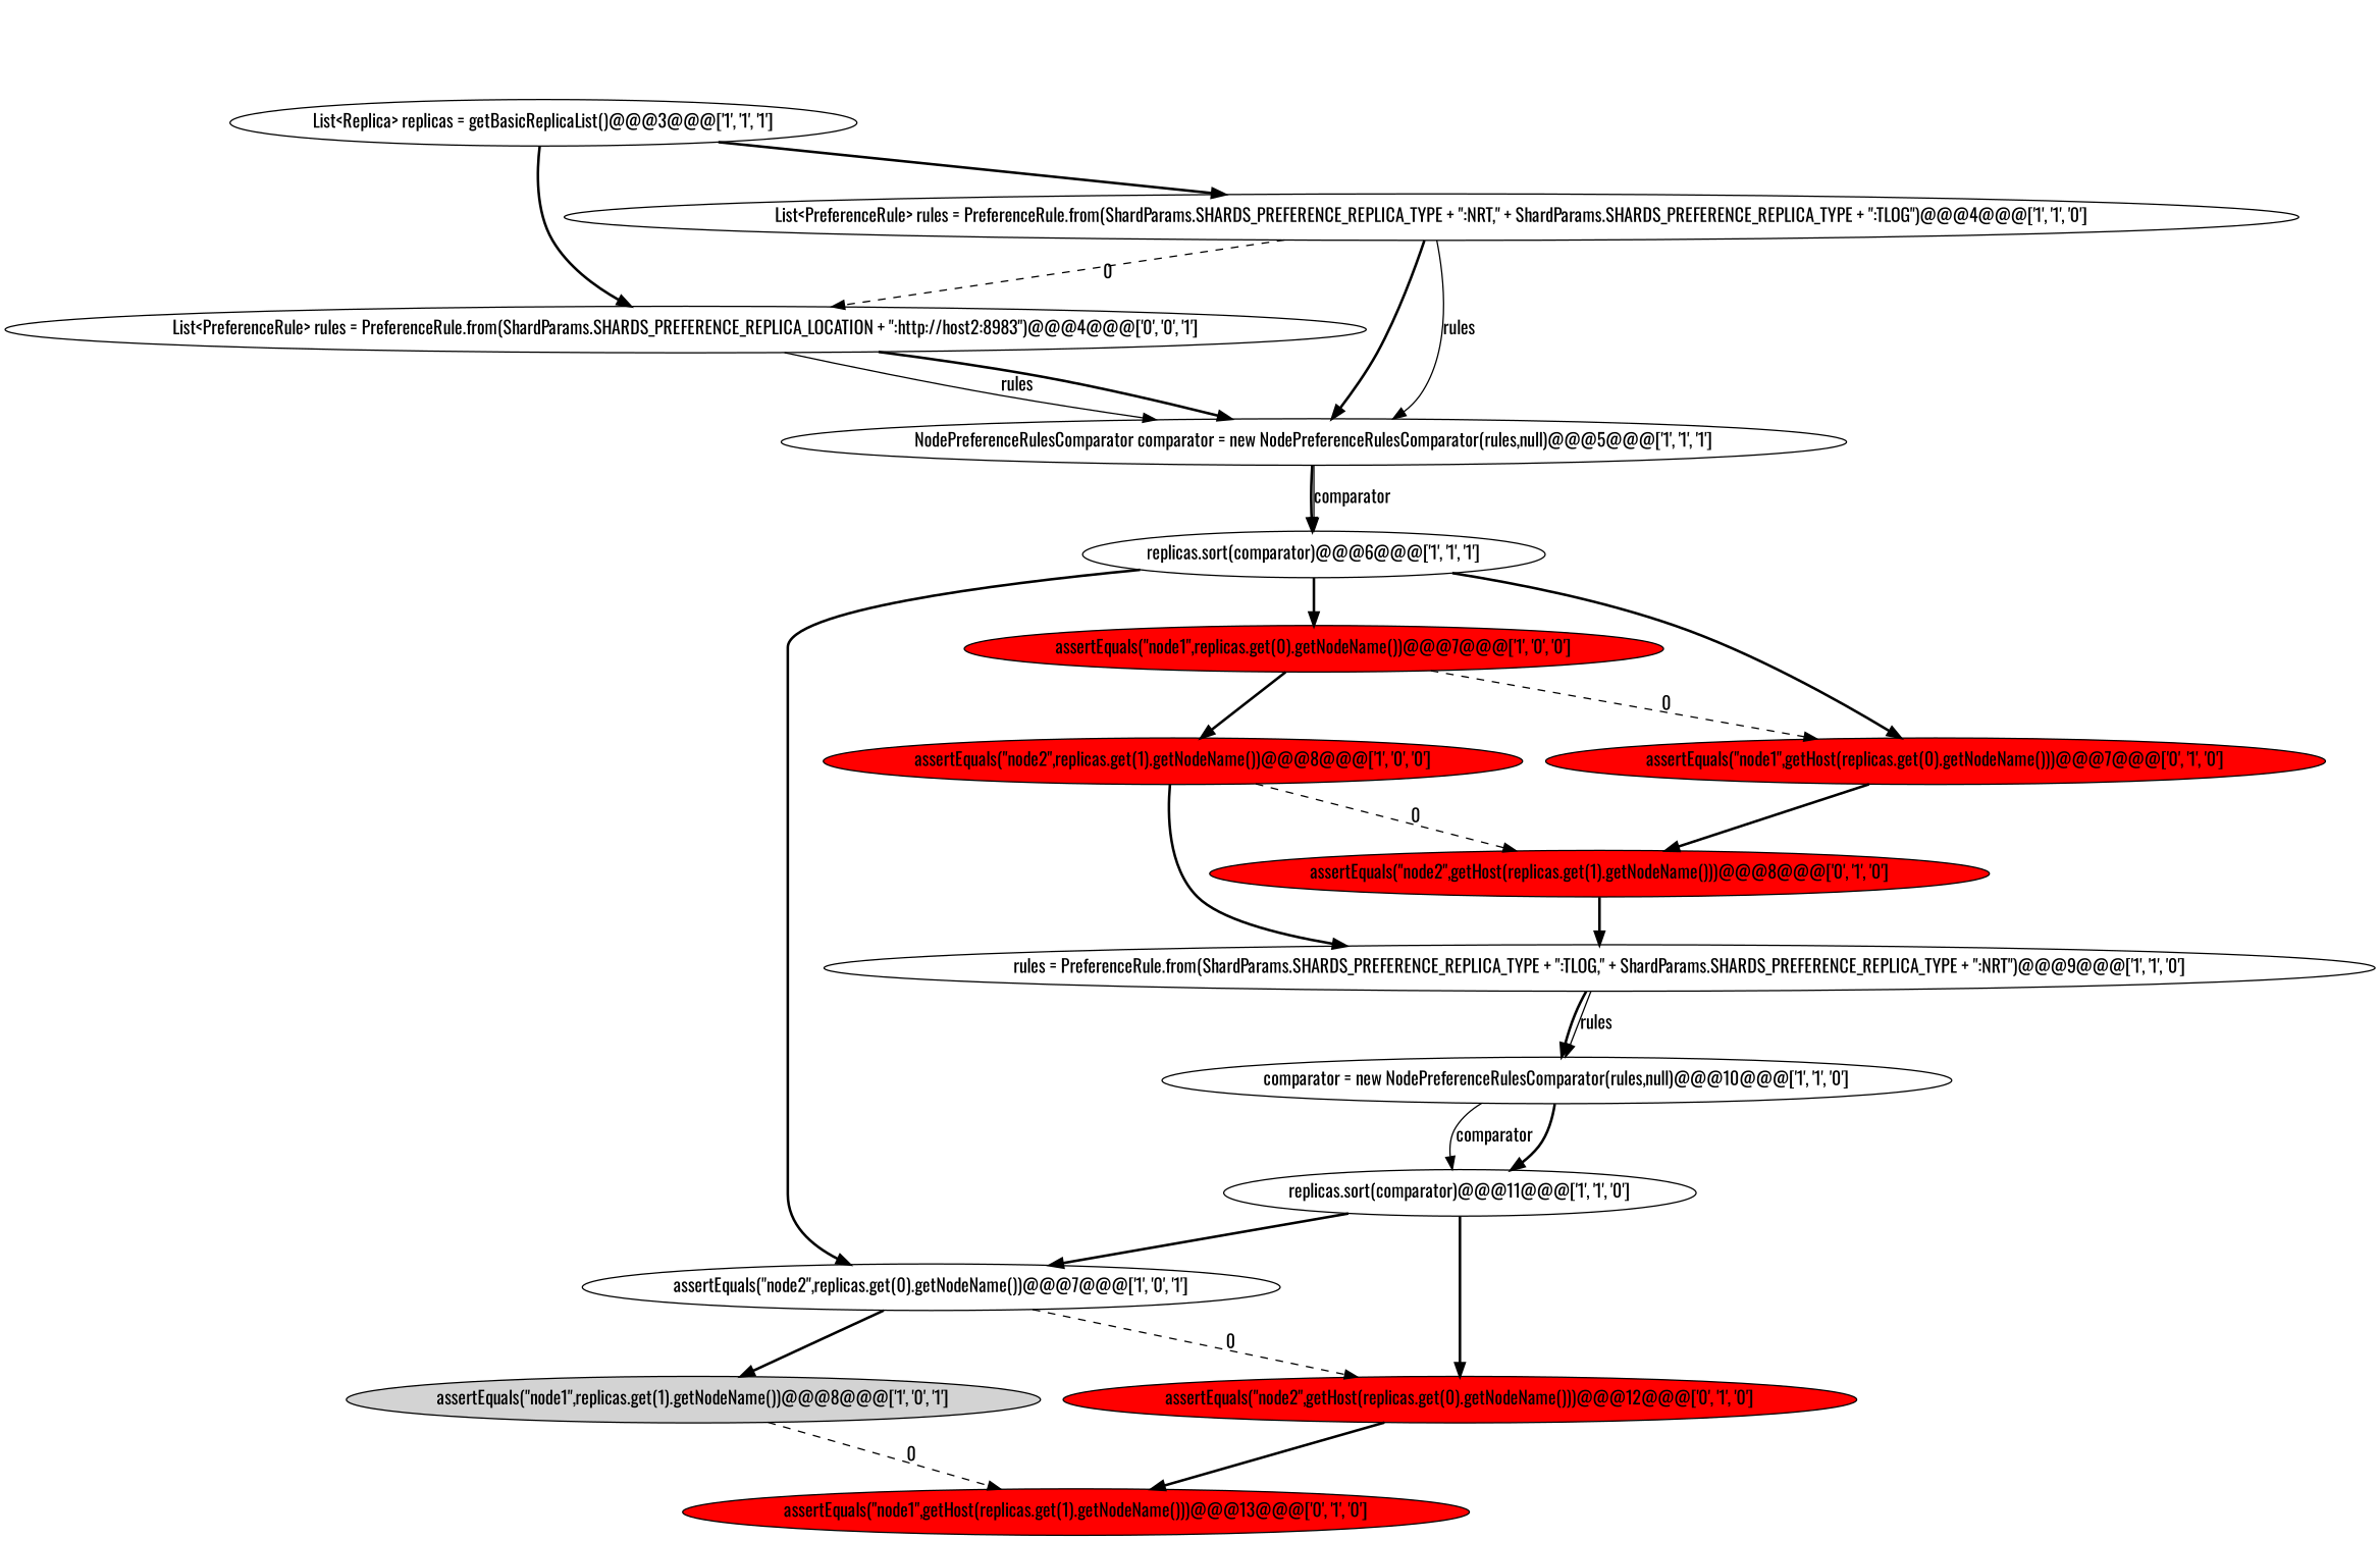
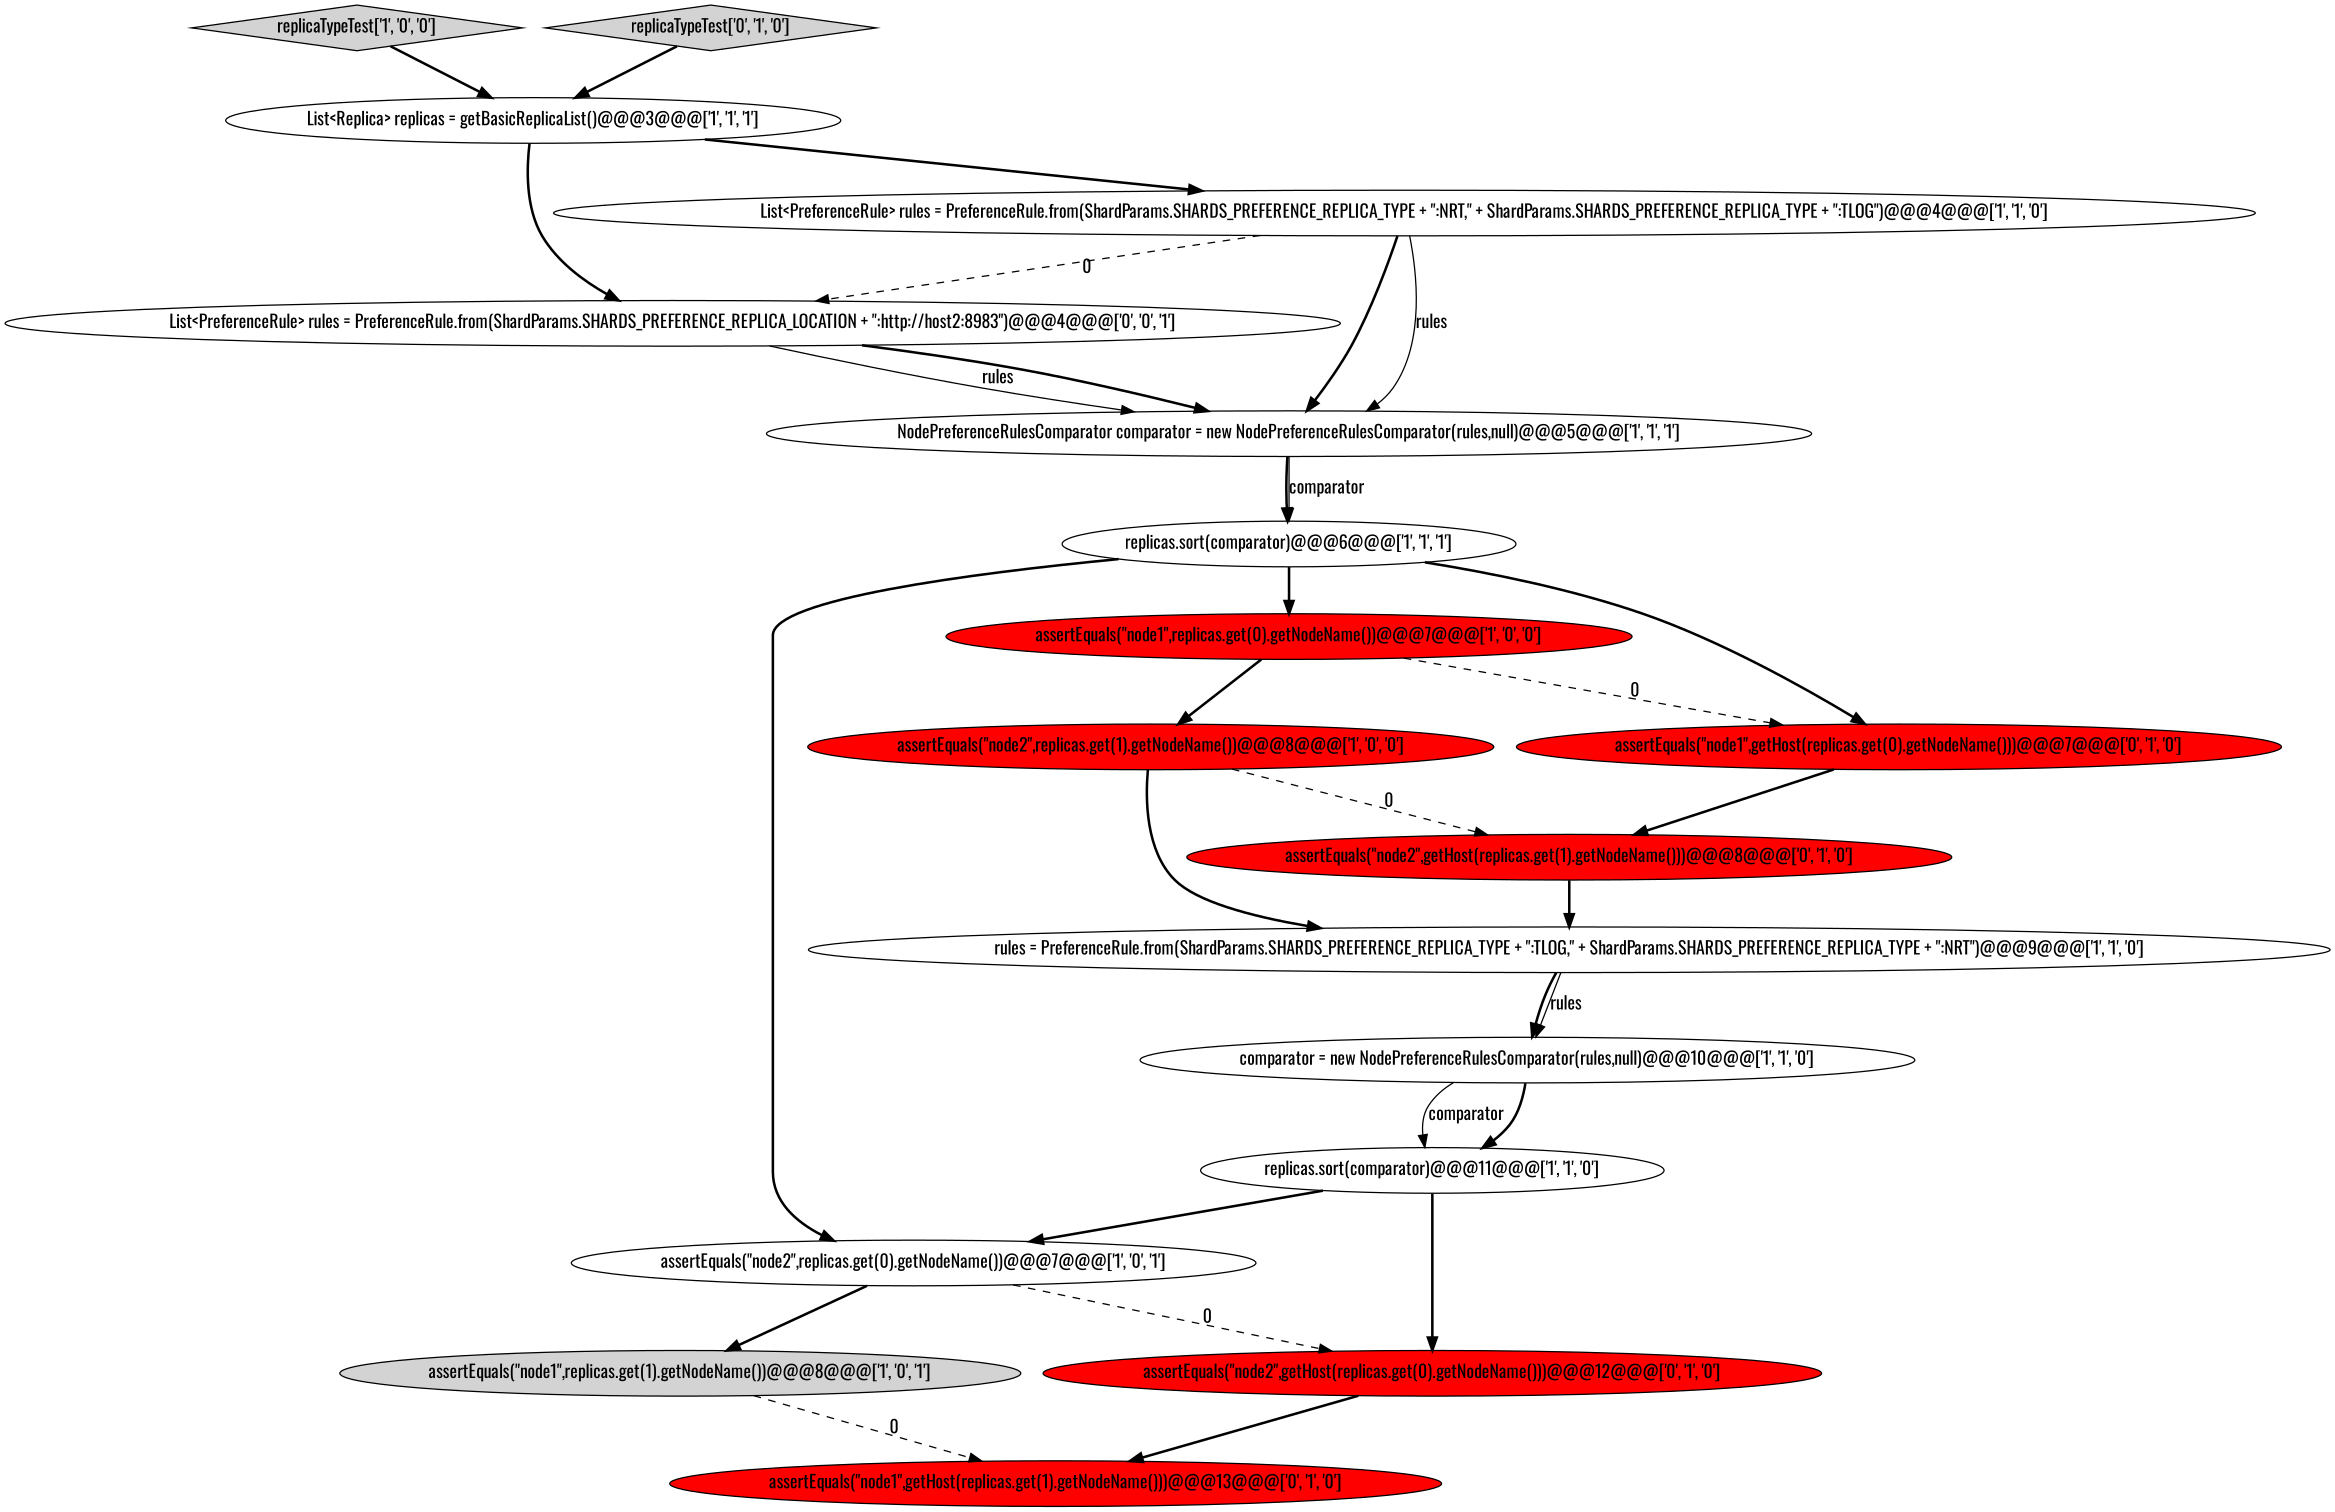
  digraph {
    fontname=Oswald
    node [fillcolor=white fontname=Oswald shape=ellipse style=filled]
    edge [fontname=Oswald style=bold]
+   n1 [fillcolor=lightgray label="replicaTypeTest['1', '0', '0']" shape=diamond]
    n2 [label="List<Replica> replicas = getBasicReplicaList()@@@3@@@['1', '1', '1']"]
    n3 [label="List<PreferenceRule> rules = PreferenceRule.from(ShardParams.SHARDS_PREFERENCE_REPLICA_LOCATION + \":http://host2:8983\")@@@4@@@['0', '0', '1']"]
    n4 [label="List<PreferenceRule> rules = PreferenceRule.from(ShardParams.SHARDS_PREFERENCE_REPLICA_TYPE + \":NRT,\" + ShardParams.SHARDS_PREFERENCE_REPLICA_TYPE + \":TLOG\")@@@4@@@['1', '1', '0']"]
    n5 [label="replicas.sort(comparator)@@@6@@@['1', '1', '1']"]
    n6 [fillcolor=red label="assertEquals(\"node1\",getHost(replicas.get(0).getNodeName()))@@@7@@@['0', '1', '0']"]
    n7 [fillcolor=red label="assertEquals(\"node1\",replicas.get(0).getNodeName())@@@7@@@['1', '0', '0']"]
    n8 [label="assertEquals(\"node2\",replicas.get(0).getNodeName())@@@7@@@['1', '0', '1']"]
    n9 [fillcolor=red label="assertEquals(\"node2\",getHost(replicas.get(1).getNodeName()))@@@8@@@['0', '1', '0']"]
    n10 [fillcolor=red label="assertEquals(\"node2\",replicas.get(1).getNodeName())@@@8@@@['1', '0', '0']"]
    n11 [fillcolor=red label="assertEquals(\"node2\",getHost(replicas.get(0).getNodeName()))@@@12@@@['0', '1', '0']"]
    n12 [fillcolor=lightgray label="assertEquals(\"node1\",replicas.get(1).getNodeName())@@@8@@@['1', '0', '1']"]
    n13 [label="rules = PreferenceRule.from(ShardParams.SHARDS_PREFERENCE_REPLICA_TYPE + \":TLOG,\" + ShardParams.SHARDS_PREFERENCE_REPLICA_TYPE + \":NRT\")@@@9@@@['1', '1', '0']"]
    n14 [label="comparator = new NodePreferenceRulesComparator(rules,null)@@@10@@@['1', '1', '0']"]
    n15 [label="replicas.sort(comparator)@@@11@@@['1', '1', '0']"]
    n16 [label="NodePreferenceRulesComparator comparator = new NodePreferenceRulesComparator(rules,null)@@@5@@@['1', '1', '1']"]
+   n17 [fillcolor=lightgray label="replicaTypeTest['0', '1', '0']" shape=diamond]
    n18 [fillcolor=red label="assertEquals(\"node1\",getHost(replicas.get(1).getNodeName()))@@@13@@@['0', '1', '0']"]
+   n1 -> n2
    n2 -> n3
    n2 -> n4
    n3 -> n16
    n3 -> n16 [label=rules style=solid]
    n4 -> n3 [label=0 style=dashed]
    n4 -> n16 [label=rules style=solid]
    n4 -> n16
    n5 -> n6
    n5 -> n7
    n5 -> n8
    n6 -> n9
    n7 -> n6 [label=0 style=dashed]
    n7 -> n10
    n8 -> n11 [label=0 style=dashed]
    n8 -> n12
    n9 -> n13
    n10 -> n9 [label=0 style=dashed]
    n10 -> n13
    n11 -> n18
    n12 -> n18 [label=0 style=dashed]
    n13 -> n14 [label=rules style=solid]
    n13 -> n14
    n14 -> n15
    n14 -> n15 [label=comparator style=solid]
    n15 -> n8
    n15 -> n11
    n16 -> n5
    n16 -> n5 [label=comparator style=solid]
+   n17 -> n2
  }
